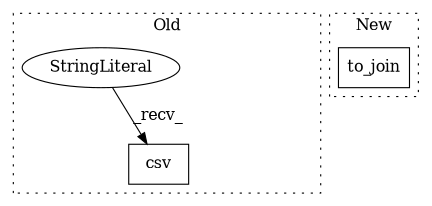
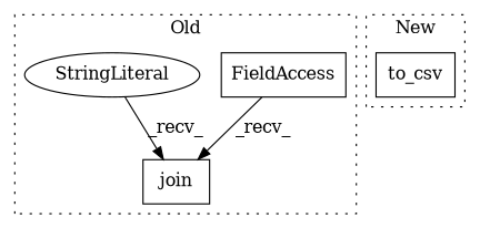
  digraph {
    node [a=32 shape=box]
-   n1 [l="5,1" label=csv s="1788,1823"]
+   n1 [l="5,1" label=join s="1788,1823"]
+   n2 [a=22 l=7 label=FieldAccess s=1780]
    n3 [a=45 l=21 label=StringLiteral s=1802 shape=ellipse]
-   n4 [l="7,1" label=to_join s="2007,2028"]
+   n4 [l="7,1" label=to_csv s="2007,2028"]
    subgraph cluster_1 {
      label=Old
      style=dotted
      n1
+     n2
      n3
    }
    subgraph cluster_2 {
      label=New
      style=dotted
      n4
    }
+   n2 -> n1 [label=_recv_]
    n3 -> n1 [label=_recv_]
  }
